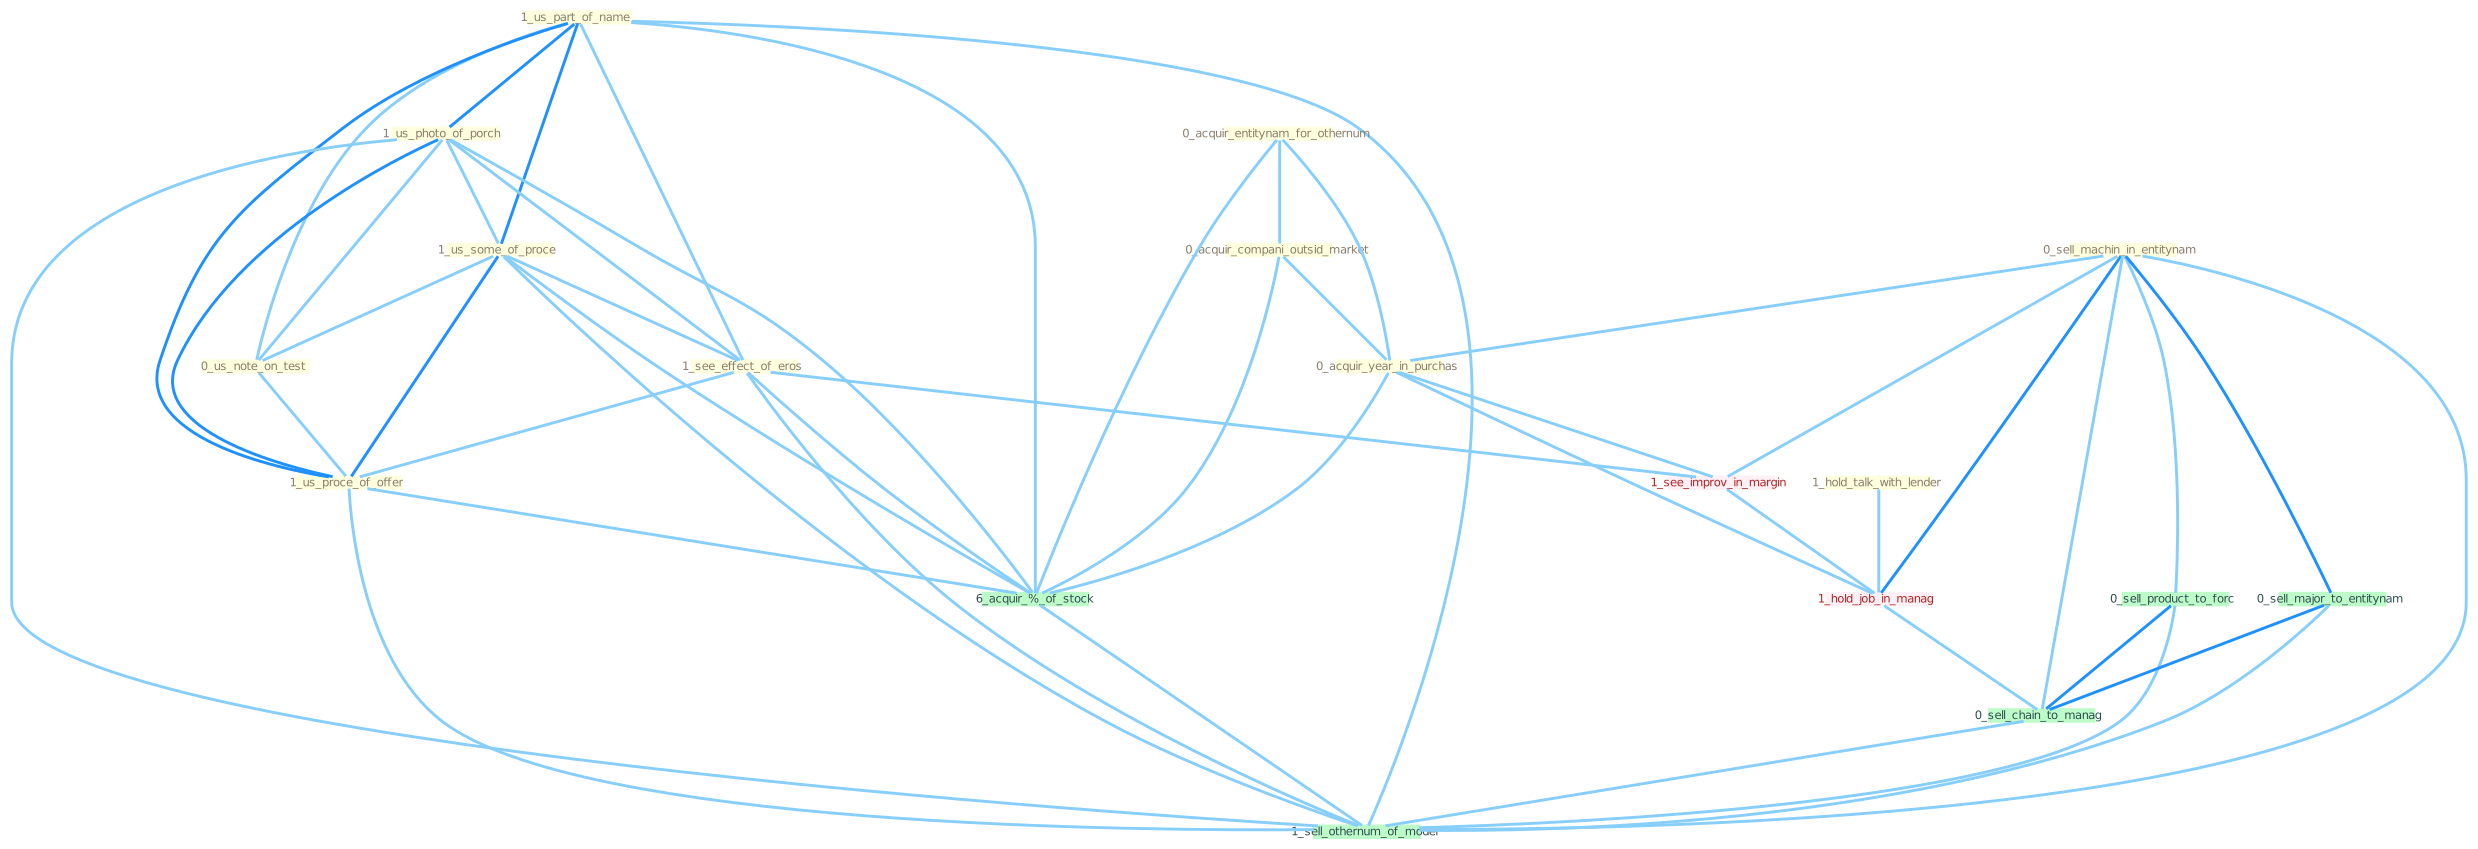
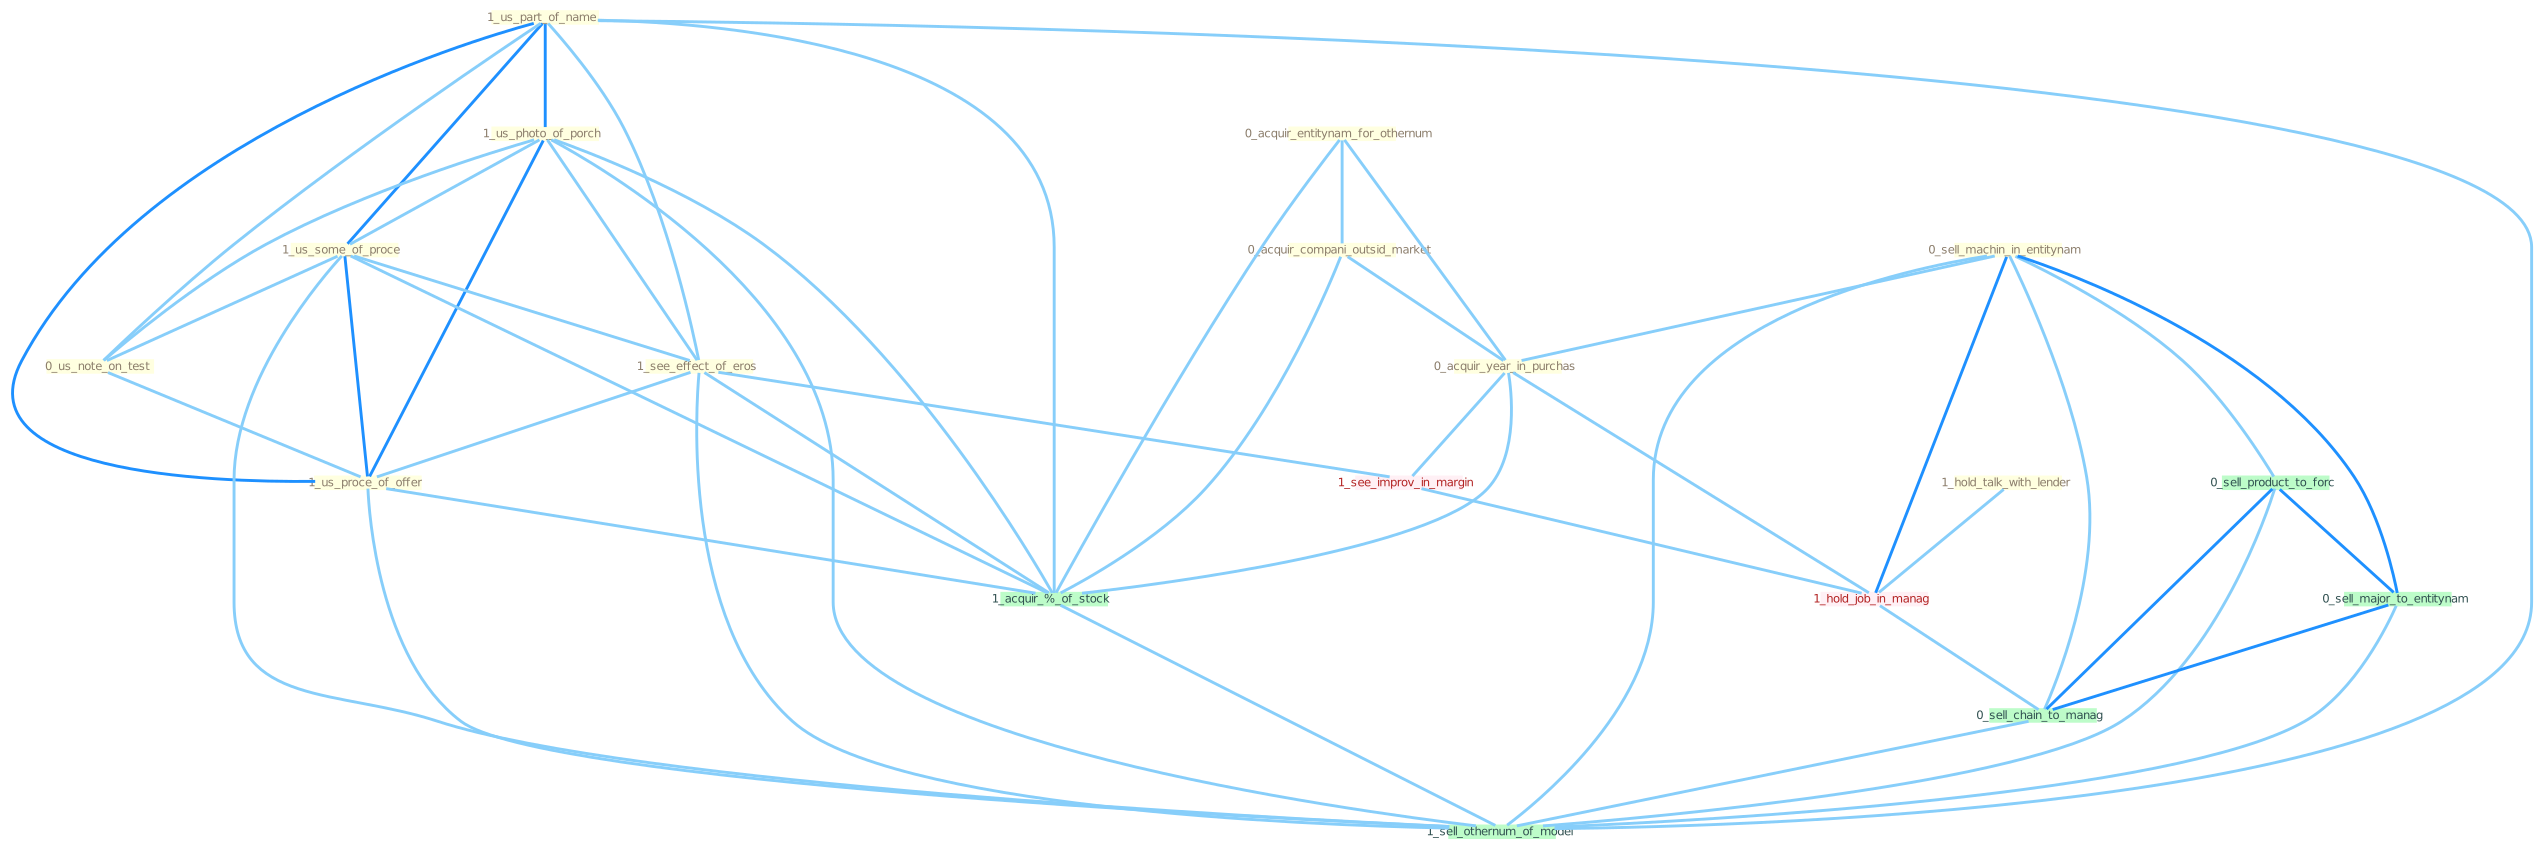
  graph {
    fontname="DejaVu Sans"
    node [color="#ffffe0" fixedsize=true fontcolor="#8b7d6b" fontname="DejaVu Sans" fontsize=4 shape=polygon style=filled]
    edge [color="#87cefa" fontname="DejaVu Sans" w=1]
    "1_us_part_of_name " [height=.06 width=.5]
    "1_us_photo_of_porch " [height=.06 width=.5]
    "1_hold_talk_with_lender " [height=.06 width=.5]
    "0_acquir_entitynam_for_othernum " [height=.06 width=.5]
    "1_us_some_of_proce " [height=.06 width=.5]
    "1_see_effect_of_eros " [height=.06 width=.5]
    "0_us_note_on_test " [height=.06 width=.5]
    "0_sell_machin_in_entitynam " [height=.06 width=.5]
    "1_us_proce_of_offer " [height=.06 width=.5]
    "0_acquir_compani_outsid_market " [height=.06 width=.5]
    "0_acquir_year_in_purchas " [height=.06 width=.5]
    "1_see_improv_in_margin " [color="#fff0f5" fontcolor="#b22222" height=.06 width=.5]
    "1_hold_job_in_manag " [color="#fff0f5" fontcolor="#b22222" height=.06 width=.5]
-   "1_acquir_%_of_stock " [color="#BDFCC9" fontcolor="#2f4f4f" height=.06 width=.5 label="6_acquir_%_of_stock"]
+   "1_acquir_%_of_stock " [color="#BDFCC9" fontcolor="#2f4f4f" height=.06 width=.5]
    "1_sell_othernum_of_model " [color="#BDFCC9" fontcolor="#2f4f4f" height=.06 width=.5]
    "0_sell_product_to_forc " [color="#BDFCC9" fontcolor="#2f4f4f" height=.06 width=.5]
    "0_sell_major_to_entitynam " [color="#BDFCC9" fontcolor="#2f4f4f" height=.06 width=.5]
    "0_sell_chain_to_manag " [color="#BDFCC9" fontcolor="#2f4f4f" height=.06 width=.5]
    subgraph sub_1 {
      "1_us_part_of_name "
      "1_us_photo_of_porch "
      "1_hold_talk_with_lender "
      "0_acquir_entitynam_for_othernum "
      "1_us_some_of_proce "
      "1_see_effect_of_eros "
      "0_us_note_on_test "
      "0_sell_machin_in_entitynam "
      "1_us_proce_of_offer "
      "0_acquir_compani_outsid_market "
      "0_acquir_year_in_purchas "
    }
    subgraph sub_2 {
      "1_see_improv_in_margin "
      "1_hold_job_in_manag "
    }
    "1_us_part_of_name " -- "1_us_photo_of_porch " [color="#1e90ff" w=2]
    "1_us_part_of_name " -- "1_us_some_of_proce " [color="#1e90ff" w=2]
    "1_us_part_of_name " -- "1_see_effect_of_eros "
    "1_us_part_of_name " -- "0_us_note_on_test "
    "1_us_part_of_name " -- "1_us_proce_of_offer " [color="#1e90ff" w=2]
    "1_us_part_of_name " -- "1_acquir_%_of_stock "
    "1_us_part_of_name " -- "1_sell_othernum_of_model "
    "1_us_photo_of_porch " -- "1_us_some_of_proce " [w=2]
    "1_us_photo_of_porch " -- "1_see_effect_of_eros "
    "1_us_photo_of_porch " -- "0_us_note_on_test "
    "1_us_photo_of_porch " -- "1_us_proce_of_offer " [color="#1e90ff" w=2]
    "1_us_photo_of_porch " -- "1_acquir_%_of_stock "
    "1_us_photo_of_porch " -- "1_sell_othernum_of_model "
    "1_hold_talk_with_lender " -- "1_hold_job_in_manag "
    "0_acquir_entitynam_for_othernum " -- "0_acquir_compani_outsid_market "
    "0_acquir_entitynam_for_othernum " -- "0_acquir_year_in_purchas "
    "0_acquir_entitynam_for_othernum " -- "1_acquir_%_of_stock "
    "1_us_some_of_proce " -- "1_see_effect_of_eros "
    "1_us_some_of_proce " -- "0_us_note_on_test "
    "1_us_some_of_proce " -- "1_us_proce_of_offer " [color="#1e90ff" w=2]
    "1_us_some_of_proce " -- "1_acquir_%_of_stock "
    "1_us_some_of_proce " -- "1_sell_othernum_of_model "
    "1_see_effect_of_eros " -- "1_us_proce_of_offer "
    "1_see_effect_of_eros " -- "1_see_improv_in_margin "
    "1_see_effect_of_eros " -- "1_acquir_%_of_stock "
    "1_see_effect_of_eros " -- "1_sell_othernum_of_model "
    "0_us_note_on_test " -- "1_us_proce_of_offer "
    "0_sell_machin_in_entitynam " -- "0_acquir_year_in_purchas "
-   "0_sell_machin_in_entitynam " -- "1_see_improv_in_margin "
    "0_sell_machin_in_entitynam " -- "1_hold_job_in_manag " [color="#1e90ff"]
    "0_sell_machin_in_entitynam " -- "1_sell_othernum_of_model "
    "0_sell_machin_in_entitynam " -- "0_sell_product_to_forc "
    "0_sell_machin_in_entitynam " -- "0_sell_major_to_entitynam " [color="#1e90ff" w=2]
    "0_sell_machin_in_entitynam " -- "0_sell_chain_to_manag "
    "1_us_proce_of_offer " -- "1_acquir_%_of_stock "
    "1_us_proce_of_offer " -- "1_sell_othernum_of_model "
    "0_acquir_compani_outsid_market " -- "0_acquir_year_in_purchas "
    "0_acquir_compani_outsid_market " -- "1_acquir_%_of_stock "
    "0_acquir_year_in_purchas " -- "1_see_improv_in_margin "
    "0_acquir_year_in_purchas " -- "1_hold_job_in_manag "
    "0_acquir_year_in_purchas " -- "1_acquir_%_of_stock "
    "1_see_improv_in_margin " -- "1_hold_job_in_manag "
    "1_hold_job_in_manag " -- "0_sell_chain_to_manag "
    "1_acquir_%_of_stock " -- "1_sell_othernum_of_model "
    "0_sell_product_to_forc " -- "1_sell_othernum_of_model "
+   "0_sell_product_to_forc " -- "0_sell_major_to_entitynam " [color="#1e90ff" w=2]
    "0_sell_product_to_forc " -- "0_sell_chain_to_manag " [color="#1e90ff" w=2]
    "0_sell_major_to_entitynam " -- "1_sell_othernum_of_model "
    "0_sell_major_to_entitynam " -- "0_sell_chain_to_manag " [color="#1e90ff" w=2]
    "0_sell_chain_to_manag " -- "1_sell_othernum_of_model "
  }
